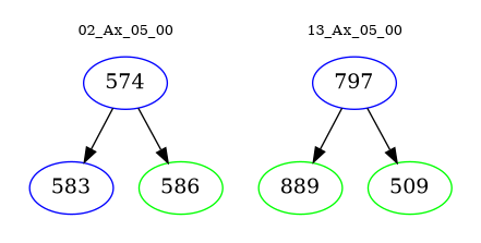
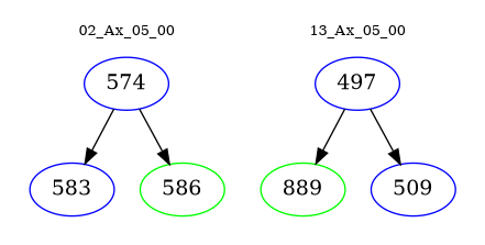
  digraph {
    node [color=blue]
    edge [color=black]
    n1 [label=574]
    n2 [label=583]
    n3 [color=green label=586]
-   n4 [label=797]
+   n4 [label=497]
    n5 [color=green label=889]
-   n6 [color=green label=509]
+   n6 [label=509]
    subgraph cluster_1 {
      color=white
      fontsize=10
      label="02_Ax_05_00"
      n1
      n2
      n3
    }
    subgraph cluster_2 {
      color=white
      fontsize=10
      label="13_Ax_05_00"
      n4
      n5
      n6
    }
    n1 -> n2
    n1 -> n3
    n4 -> n5
    n4 -> n6
  }
